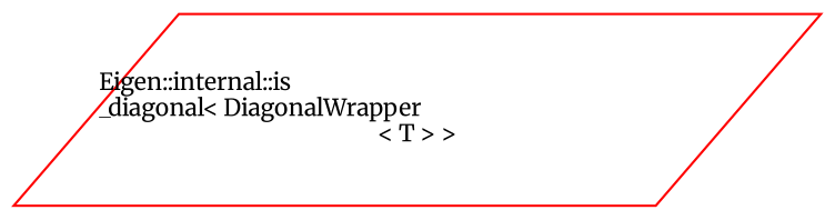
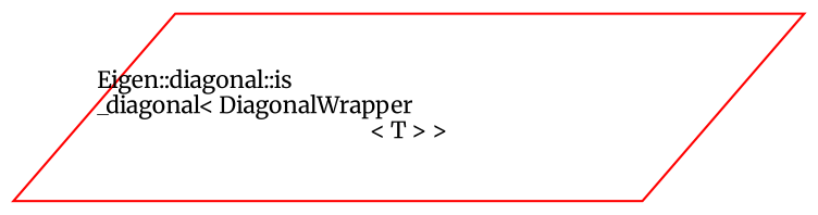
  digraph {
    rankdir=LR
    fontname=Merriweather
-   n1 [color=red fillcolor=white fontname=Merriweather fontsize=10 height=0.2 label="Eigen::internal::is\l_diagonal\< DiagonalWrapper\l\< T \> \>" shape=parallelogram style=filled width=0.4]
+   n1 [color=red fillcolor=white fontname=Merriweather fontsize=10 height=0.2 label="Eigen::diagonal::is\l_diagonal\< DiagonalWrapper\l\< T \> \>" shape=parallelogram style=filled width=0.4]
  }
